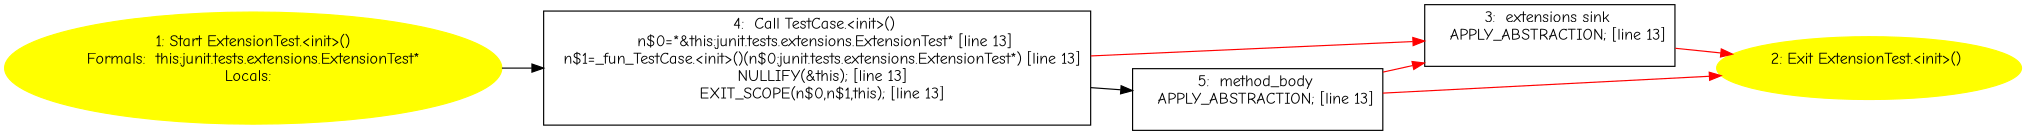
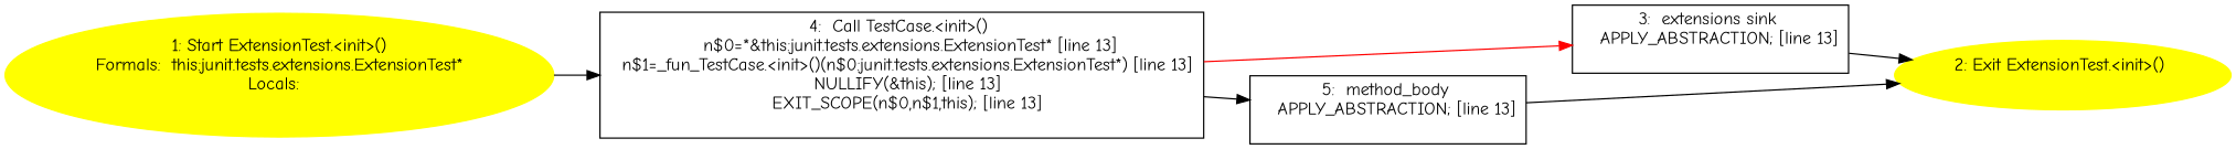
  digraph {
    fontname="Comic Neue"
    rankdir=LR
    node [fontname="Comic Neue" shape=box]
    edge [fontname="Comic Neue"]
    n1 [color=yellow label="1: Start ExtensionTest.<init>()\nFormals:  this:junit.tests.extensions.ExtensionTest*\nLocals:  \n  " style=filled shape=""]
    n2 [label="4:  Call TestCase.<init>() \n   n$0=*&this:junit.tests.extensions.ExtensionTest* [line 13]\n  n$1=_fun_TestCase.<init>()(n$0:junit.tests.extensions.ExtensionTest*) [line 13]\n  NULLIFY(&this); [line 13]\n  EXIT_SCOPE(n$0,n$1,this); [line 13]\n "]
    n3 [label="3:  extensions sink \n   APPLY_ABSTRACTION; [line 13]\n "]
    n4 [label="5:  method_body \n   APPLY_ABSTRACTION; [line 13]\n "]
    n5 [color=yellow label="2: Exit ExtensionTest.<init>() \n  " style=filled shape=""]
    n1 -> n2
    n2 -> n3 [color=red]
    n2 -> n4
-   n3 -> n5 [color=red]
-   n4 -> n3 [color=red]
-   n4 -> n5 [color=red]
+   n3 -> n5
+   n4 -> n5
  }
